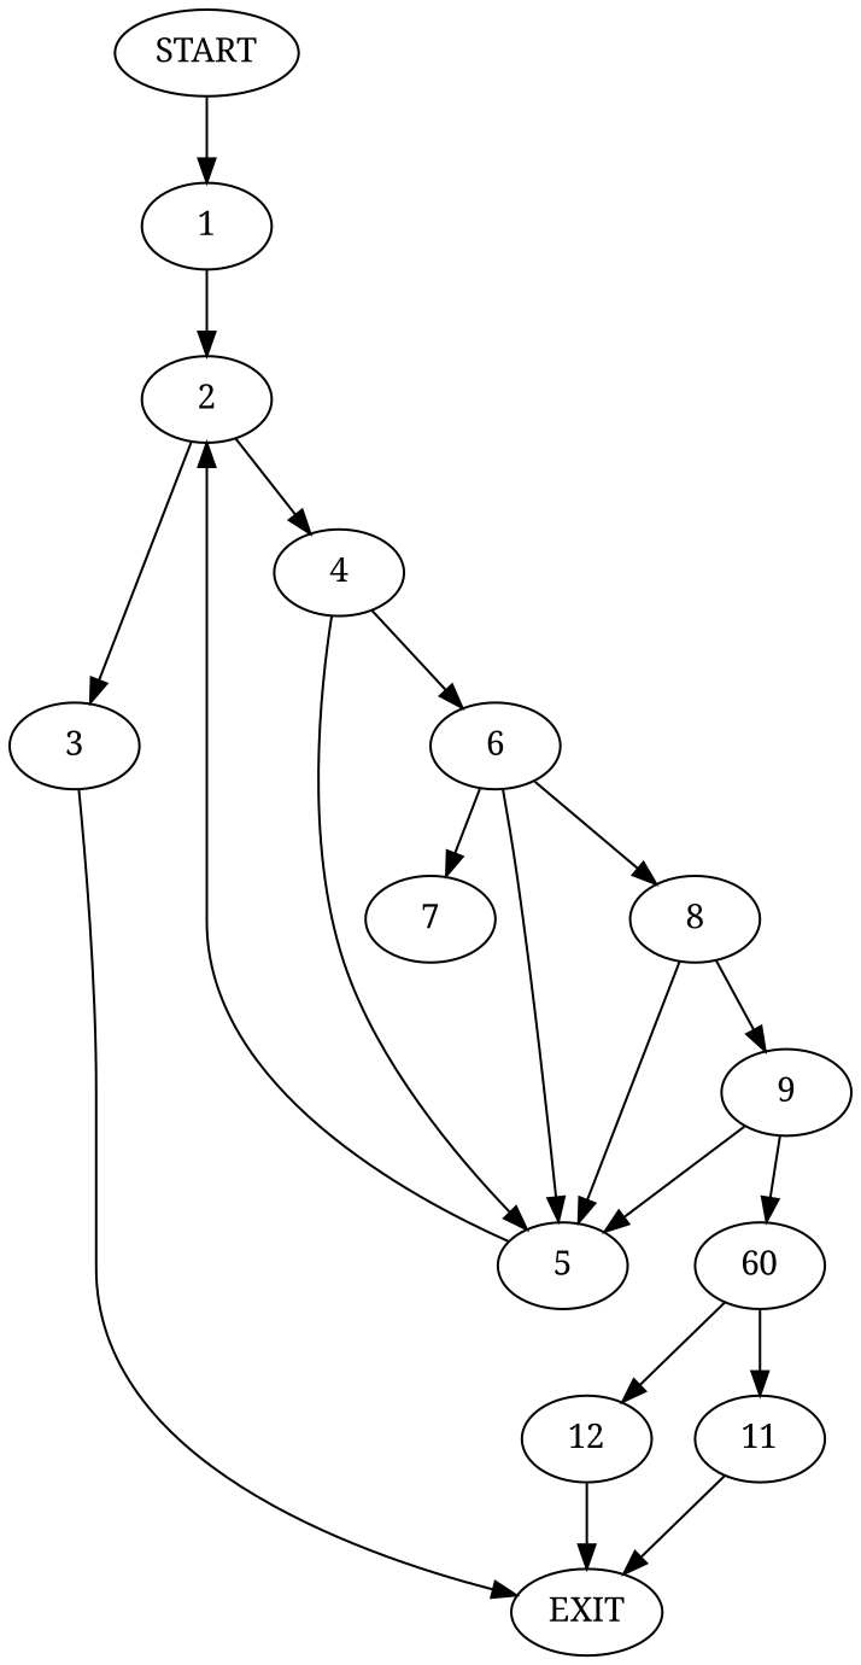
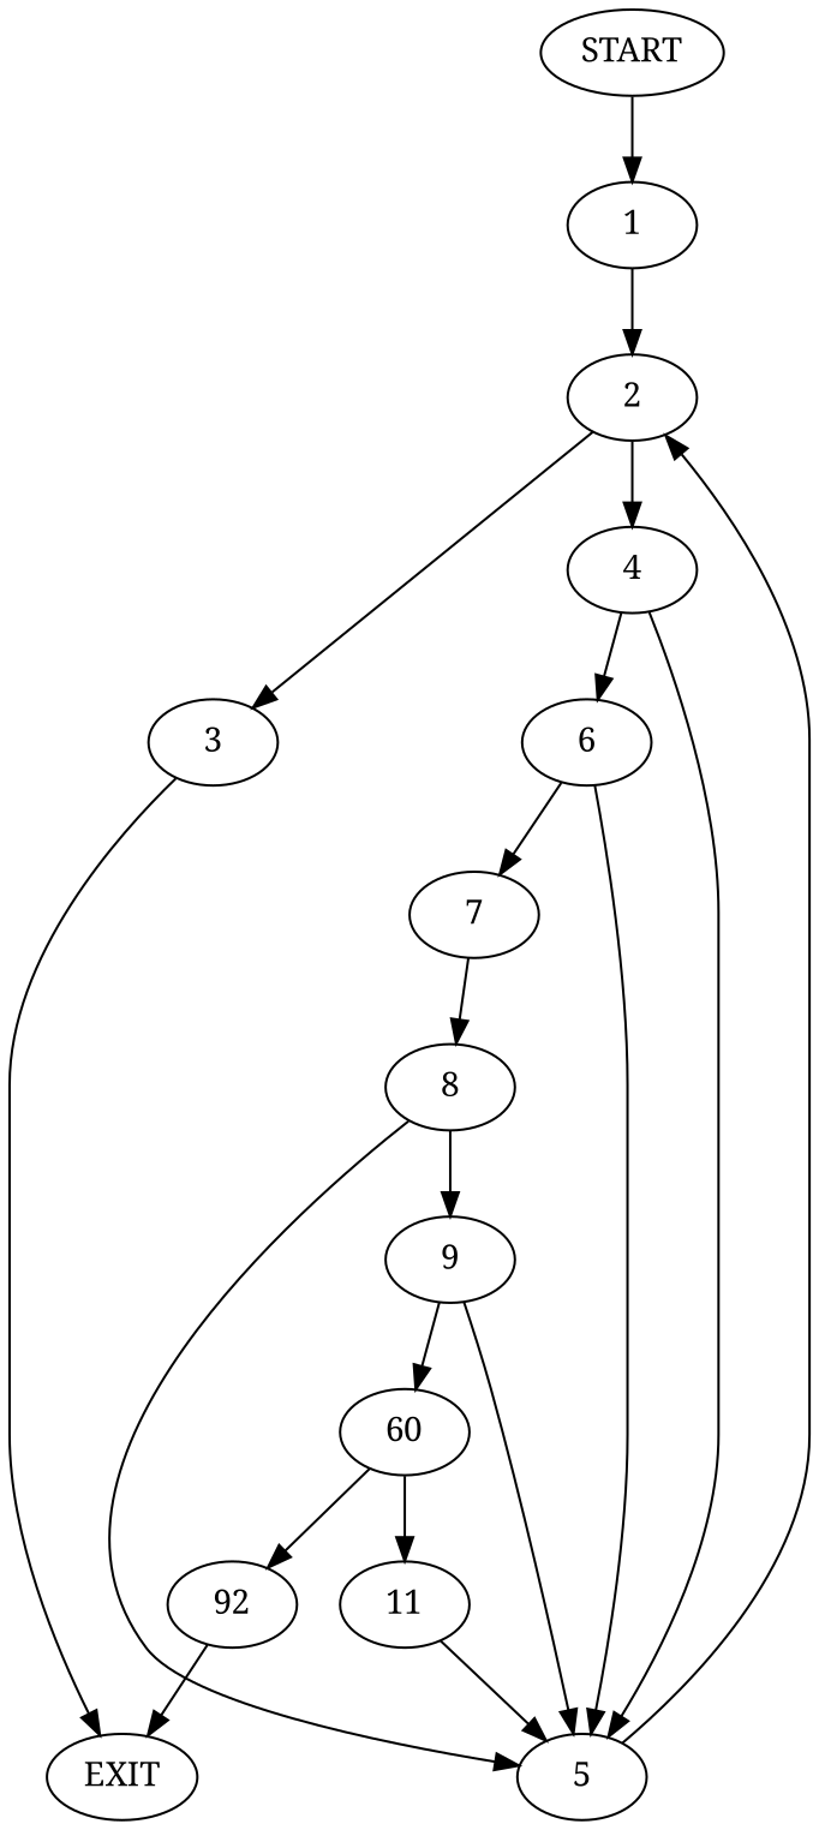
  digraph {
    fontname="Noto Serif"
    node [fontname="Noto Serif"]
    edge [fontname="Noto Serif"]
    n1 [label=START]
    1
    2
    n4 [label=EXIT]
    3
    4
    5
    6
    7
    8
    9
    n12 [label=60]
    11
-   12
+   12 [label=92]
    n1 -> 1
    1 -> 2
    2 -> 3
    2 -> 4
    3 -> n4
    4 -> 5
    4 -> 6
    5 -> 2
    6 -> 5
    6 -> 7
-   6 -> 8
+   7 -> 8
    8 -> 5
    8 -> 9
    9 -> 5
    9 -> n12
    n12 -> 11
    n12 -> 12
-   11 -> n4
+   11 -> 5
    12 -> n4
  }
